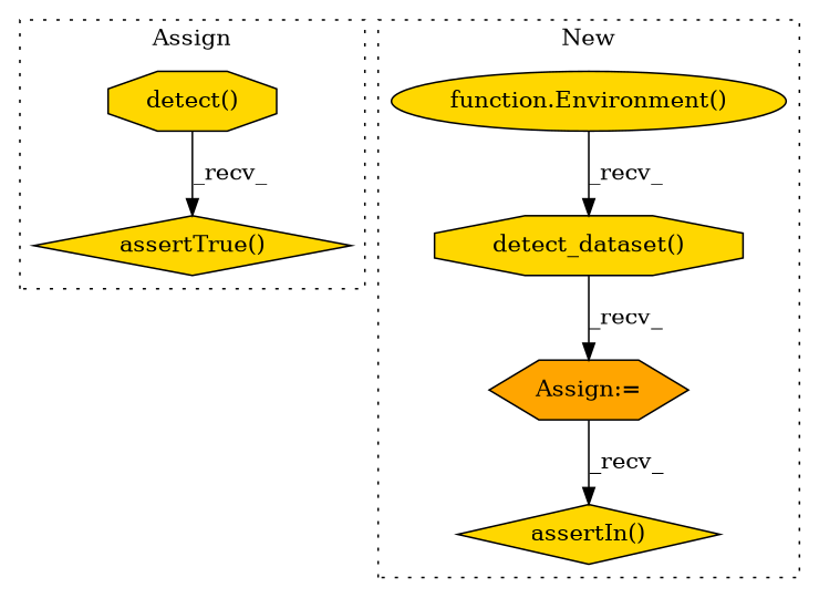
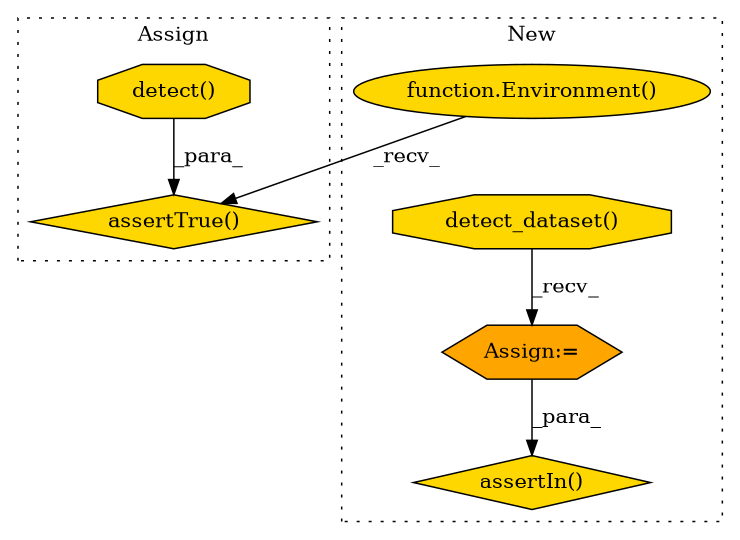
  digraph {
    node [a=75 fillcolor=gold shape=diamond style=filled]
    n1 [l="16,1" label="assertTrue()" s="6164,6224"]
    n2 [l="26,1" label="detect()" s="6180,6223" shape=octagon]
    n3 [l="14,1" label="assertIn()" s="6295,6350"]
    n4 [l="29,1" label="detect_dataset()" s="6239,6285" shape=octagon]
    n5 [l=13 label="function.Environment()" s=6239 shape=ellipse]
    n6 [a=68 fillcolor=orange l=3 label="Assign:=" s=6236 shape=hexagon]
    subgraph cluster_1 {
      label=Assign
      style=dotted
      n1
      n2
    }
    subgraph cluster_2 {
      label=New
      style=dotted
      n3
      n4
      n5
      n6
    }
-   n2 -> n1 [label=_recv_]
+   n2 -> n1 [label=_para_]
    n4 -> n6 [label=_recv_]
-   n5 -> n4 [label=_recv_]
-   n6 -> n3 [label=_recv_]
+   n5 -> n1 [label=_recv_]
+   n6 -> n3 [label=_para_]
  }
